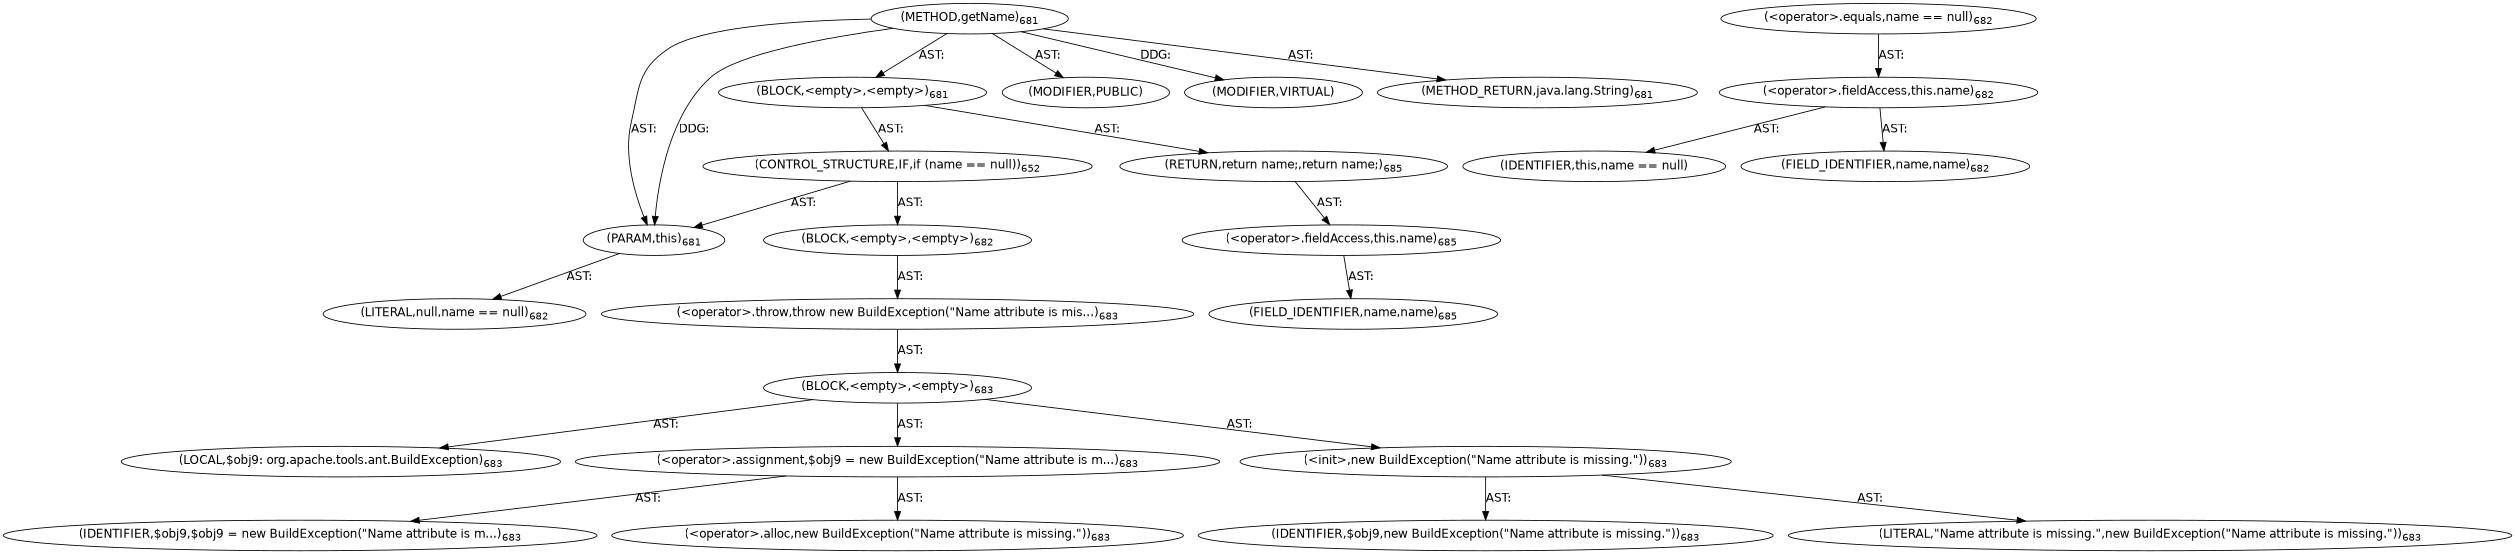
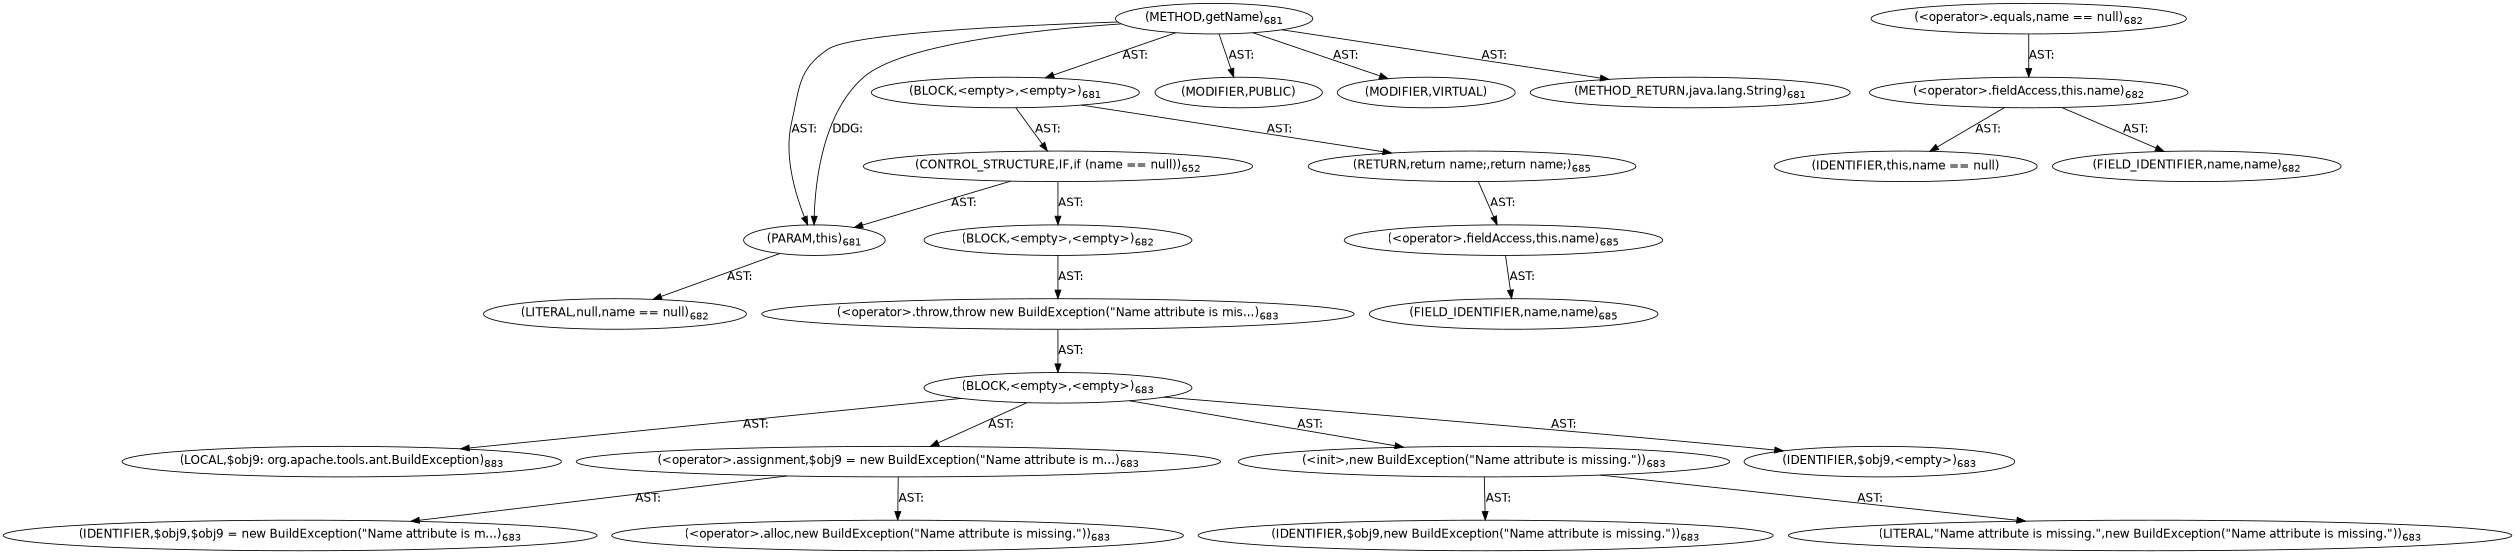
  digraph {
    fontname="DejaVu Sans"
    node [fontname="DejaVu Sans"]
    edge [fontname="DejaVu Sans"]
    n1 [label=<(METHOD,getName)<SUB>681</SUB>>]
    n2 [label=<(PARAM,this)<SUB>681</SUB>>]
    n3 [label=<(BLOCK,&lt;empty&gt;,&lt;empty&gt;)<SUB>681</SUB>>]
    n4 [label=<(MODIFIER,PUBLIC)>]
    n5 [label=<(MODIFIER,VIRTUAL)>]
    n6 [label=<(METHOD_RETURN,java.lang.String)<SUB>681</SUB>>]
    n7 [label=<(LITERAL,null,name == null)<SUB>682</SUB>>]
    n8 [label=<(CONTROL_STRUCTURE,IF,if (name == null))<SUB>652</SUB>>]
    n9 [label=<(RETURN,return name;,return name;)<SUB>685</SUB>>]
    n10 [label=<(BLOCK,&lt;empty&gt;,&lt;empty&gt;)<SUB>682</SUB>>]
    n11 [label=<(&lt;operator&gt;.fieldAccess,this.name)<SUB>685</SUB>>]
    n12 [label=<(&lt;operator&gt;.equals,name == null)<SUB>682</SUB>>]
    n13 [label=<(&lt;operator&gt;.fieldAccess,this.name)<SUB>682</SUB>>]
    n14 [label=<(&lt;operator&gt;.throw,throw new BuildException(&quot;Name attribute is mis...)<SUB>683</SUB>>]
    n15 [label=<(IDENTIFIER,this,name == null)>]
    n16 [label=<(FIELD_IDENTIFIER,name,name)<SUB>682</SUB>>]
    n17 [label=<(BLOCK,&lt;empty&gt;,&lt;empty&gt;)<SUB>683</SUB>>]
-   n18 [label=<(LOCAL,$obj9: org.apache.tools.ant.BuildException)<SUB>683</SUB>>]
+   n18 [label=<(LOCAL,$obj9: org.apache.tools.ant.BuildException)<SUB>883</SUB>>]
    n19 [label=<(&lt;operator&gt;.assignment,$obj9 = new BuildException(&quot;Name attribute is m...)<SUB>683</SUB>>]
    n20 [label=<(&lt;init&gt;,new BuildException(&quot;Name attribute is missing.&quot;))<SUB>683</SUB>>]
+   n21 [label=<(IDENTIFIER,$obj9,&lt;empty&gt;)<SUB>683</SUB>>]
    n22 [label=<(IDENTIFIER,$obj9,$obj9 = new BuildException(&quot;Name attribute is m...)<SUB>683</SUB>>]
    n23 [label=<(&lt;operator&gt;.alloc,new BuildException(&quot;Name attribute is missing.&quot;))<SUB>683</SUB>>]
    n24 [label=<(IDENTIFIER,$obj9,new BuildException(&quot;Name attribute is missing.&quot;))<SUB>683</SUB>>]
    n25 [label=<(LITERAL,&quot;Name attribute is missing.&quot;,new BuildException(&quot;Name attribute is missing.&quot;))<SUB>683</SUB>>]
    n26 [label=<(FIELD_IDENTIFIER,name,name)<SUB>685</SUB>>]
    n1 -> n2 [label="AST: "]
    n1 -> n2 [label="DDG: "]
    n1 -> n3 [label="AST: "]
    n1 -> n4 [label="AST: "]
-   n1 -> n5 [label="DDG: "]
+   n1 -> n5 [label="AST: "]
    n1 -> n6 [label="AST: "]
    n2 -> n7 [label="AST: "]
    n3 -> n8 [label="AST: "]
    n3 -> n9 [label="AST: "]
    n8 -> n2 [label="AST: "]
    n8 -> n10 [label="AST: "]
    n9 -> n11 [label="AST: "]
    n10 -> n14 [label="AST: "]
    n11 -> n26 [label="AST: "]
    n12 -> n13 [label="AST: "]
    n13 -> n15 [label="AST: "]
    n13 -> n16 [label="AST: "]
    n14 -> n17 [label="AST: "]
    n17 -> n18 [label="AST: "]
    n17 -> n19 [label="AST: "]
    n17 -> n20 [label="AST: "]
+   n17 -> n21 [label="AST: "]
    n19 -> n22 [label="AST: "]
    n19 -> n23 [label="AST: "]
    n20 -> n24 [label="AST: "]
    n20 -> n25 [label="AST: "]
  }
